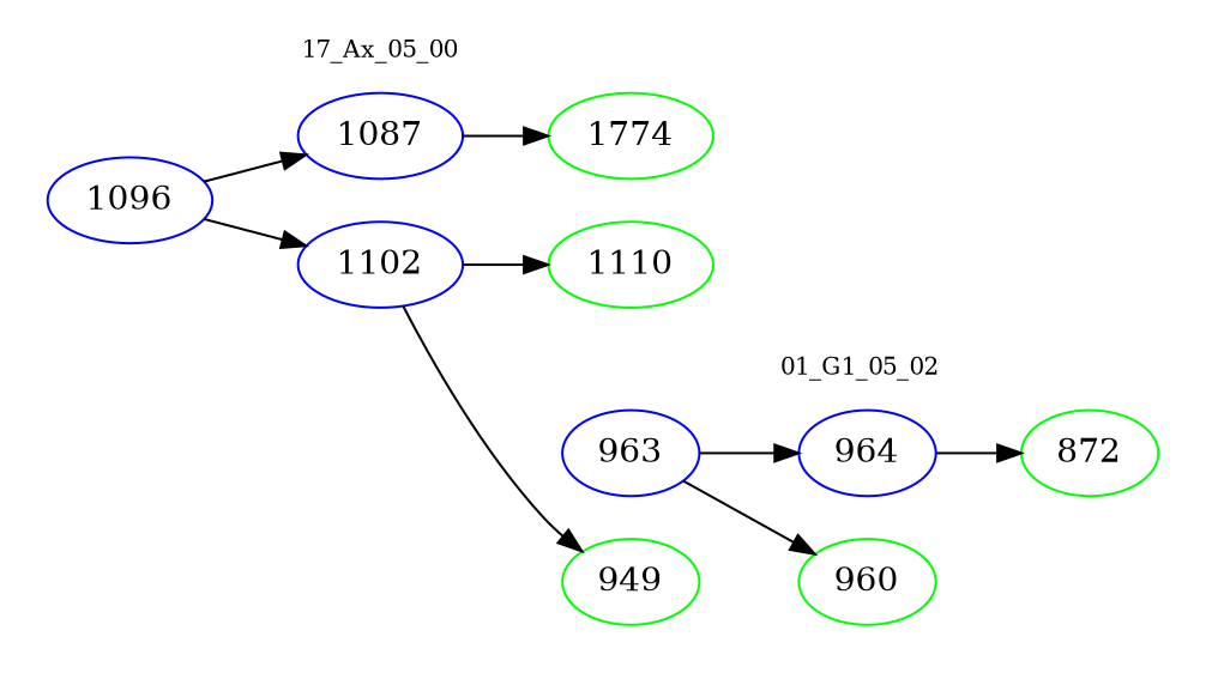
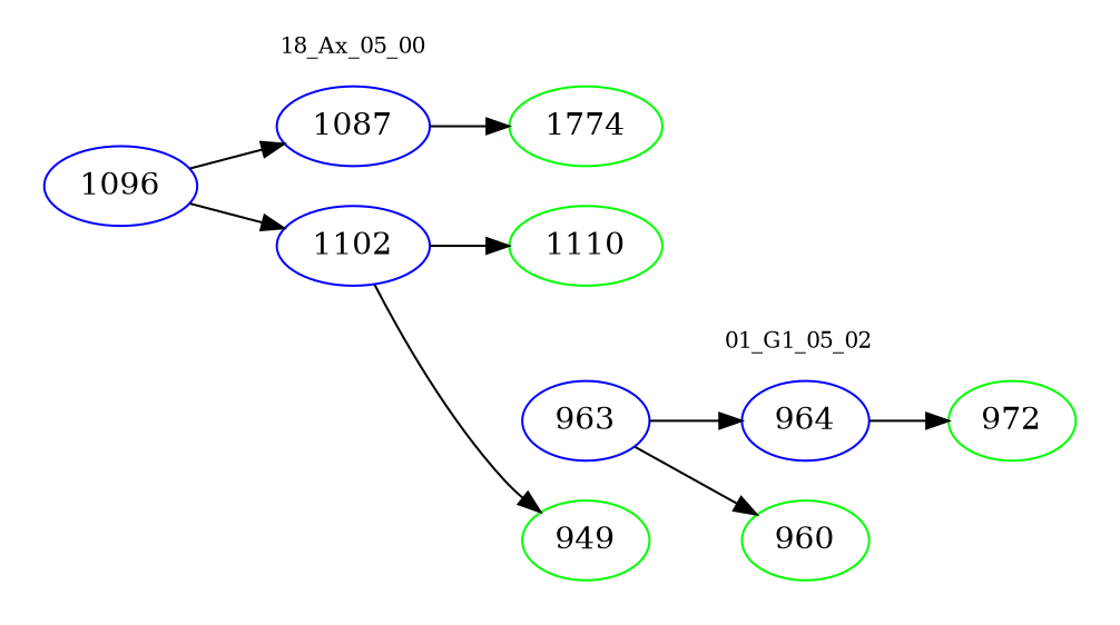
  digraph {
    rankdir=LR
    node [color=blue]
    edge [color=black]
    n1 [label=1096]
    n2 [label=1087]
    n3 [label=1102]
    n4 [color=green label=1774]
    n5 [color=green label=1110]
    n6 [label=963]
    n7 [color=green label=960]
    n8 [label=964]
    n9 [color=green label=949]
-   n10 [color=green label=872]
+   n10 [color=green label=972]
    subgraph cluster_1 {
      color=white
      fontsize=10
-     label="17_Ax_05_00"
+     label="18_Ax_05_00"
      n1
      n2
      n3
      n4
      n5
    }
    subgraph cluster_2 {
      color=white
      fontsize=10
      label="01_G1_05_02"
      n6
      n7
      n8
      n9
      n10
    }
    n1 -> n2
    n1 -> n3
    n2 -> n4
    n3 -> n5
    n3 -> n9
    n6 -> n7
    n6 -> n8
    n8 -> n10
  }
